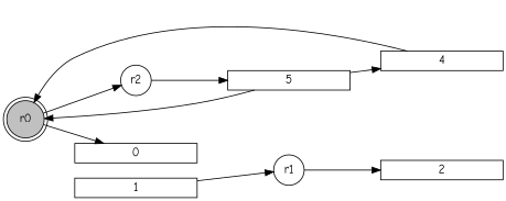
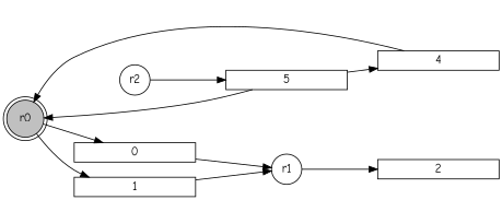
  digraph {
    fontname="Comic Neue"
    rankdir=LR
    node [fontname="Comic Neue" shape=rect forcelabels=false]
    edge [fontname="Comic Neue"]
    r1 [fixedsize=2 shape=circle forcelabels=""]
    r2 [fixedsize=2 shape=circle forcelabels=""]
    r0 [color=black fillcolor=gray fixedsize=2 shape=doublecircle style=filled forcelabels=""]
    0 [height=0.2 width=2]
    1 [height=0.2 width=2]
    2 [height=0.2 width=2]
    4 [height=0.2 width=2]
    5 [height=0.2 width=2]
    subgraph sub_1 {
      r1
      r2
    }
    subgraph sub_2 {
      r0
    }
    subgraph sub_3 {
      0
      1
      2
      4
      5
    }
    r1 -> 2
    r2 -> 5
    r0 -> 0
-   r0 -> r2
+   r0 -> 1
+   0 -> r1
    1 -> r1
    4 -> r0
    5 -> r0
    5 -> 4
  }
